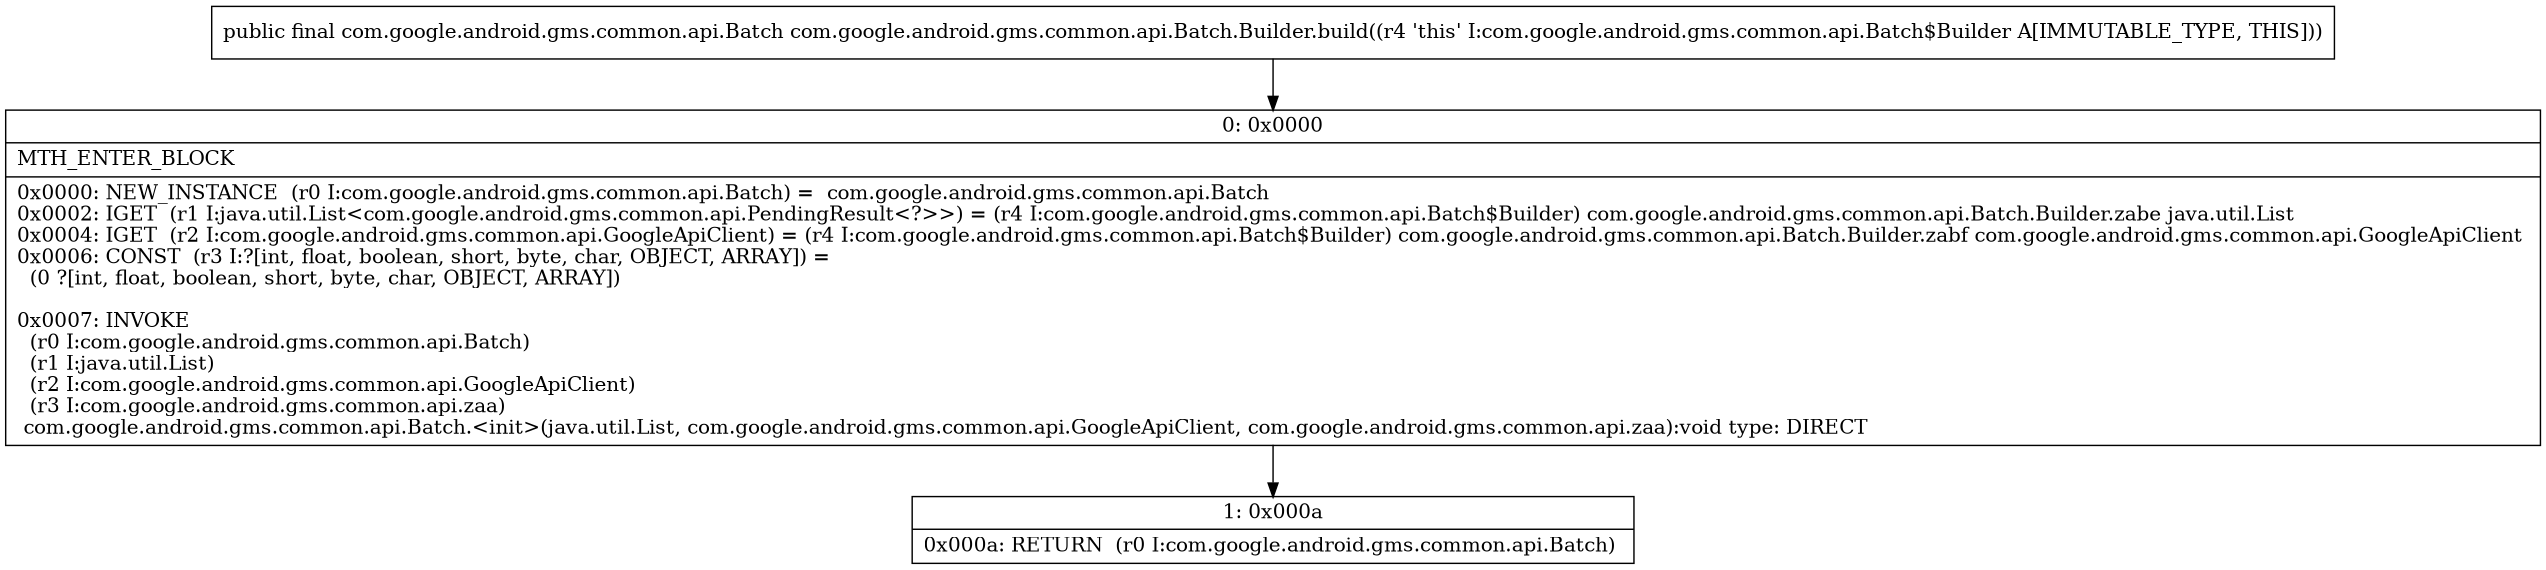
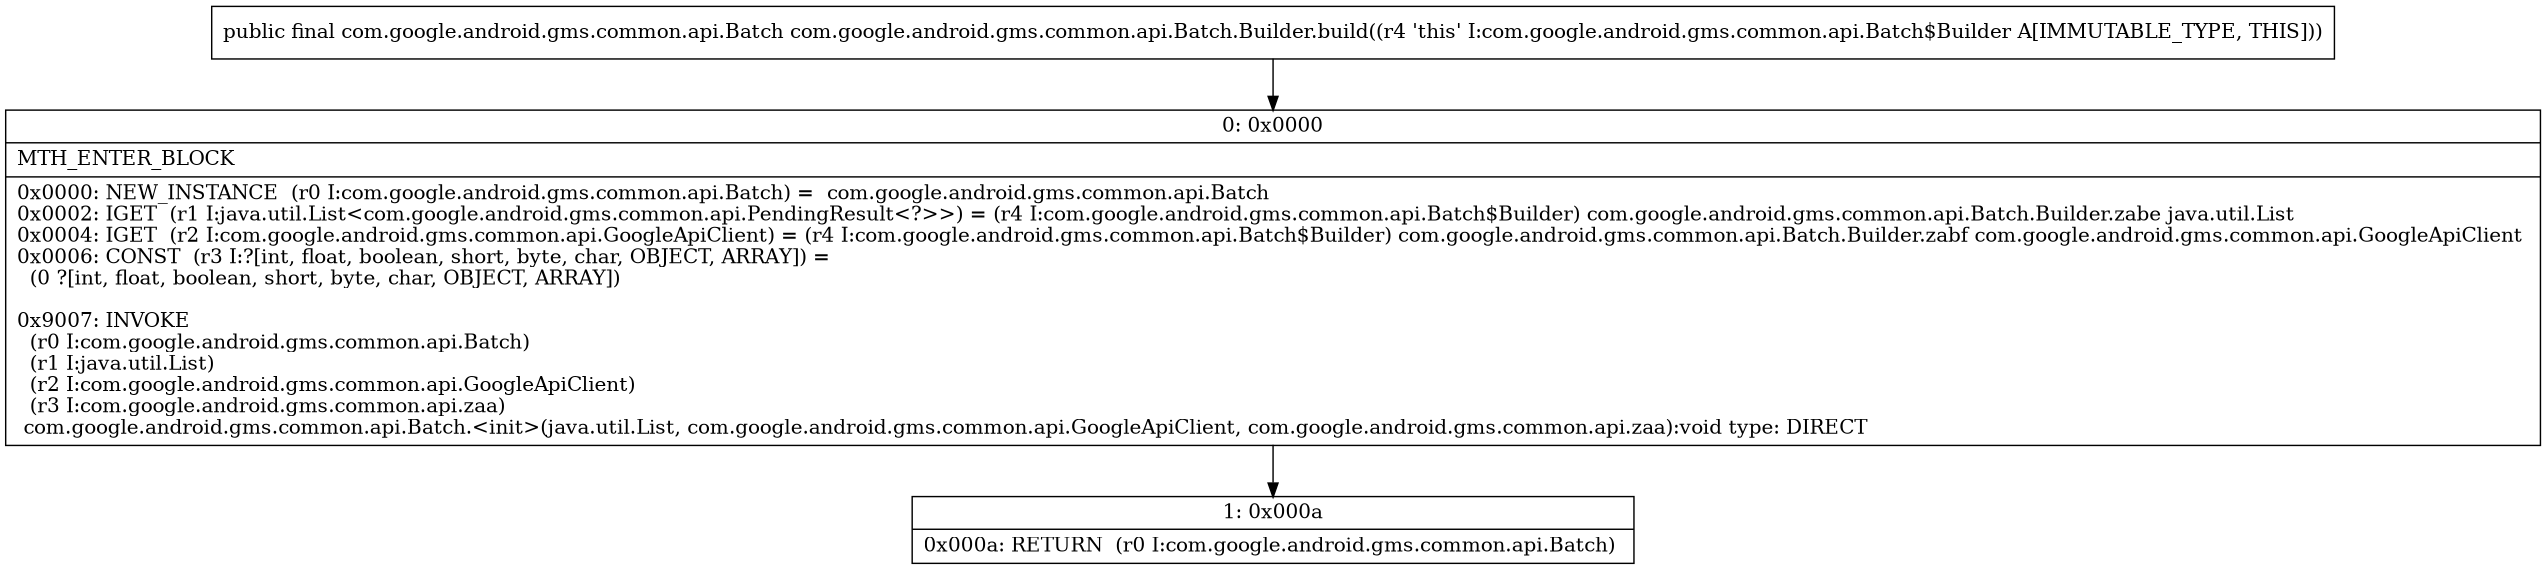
  digraph {
    node [shape=record]
-   n1 [label="{0\:\ 0x0000|MTH_ENTER_BLOCK\l|0x0000: NEW_INSTANCE  (r0 I:com.google.android.gms.common.api.Batch) =  com.google.android.gms.common.api.Batch \l0x0002: IGET  (r1 I:java.util.List\<com.google.android.gms.common.api.PendingResult\<?\>\>) = (r4 I:com.google.android.gms.common.api.Batch$Builder) com.google.android.gms.common.api.Batch.Builder.zabe java.util.List \l0x0004: IGET  (r2 I:com.google.android.gms.common.api.GoogleApiClient) = (r4 I:com.google.android.gms.common.api.Batch$Builder) com.google.android.gms.common.api.Batch.Builder.zabf com.google.android.gms.common.api.GoogleApiClient \l0x0006: CONST  (r3 I:?[int, float, boolean, short, byte, char, OBJECT, ARRAY]) = \l  (0 ?[int, float, boolean, short, byte, char, OBJECT, ARRAY])\l \l0x0007: INVOKE  \l  (r0 I:com.google.android.gms.common.api.Batch)\l  (r1 I:java.util.List)\l  (r2 I:com.google.android.gms.common.api.GoogleApiClient)\l  (r3 I:com.google.android.gms.common.api.zaa)\l com.google.android.gms.common.api.Batch.\<init\>(java.util.List, com.google.android.gms.common.api.GoogleApiClient, com.google.android.gms.common.api.zaa):void type: DIRECT \l}"]
+   n1 [label="{0\:\ 0x0000|MTH_ENTER_BLOCK\l|0x0000: NEW_INSTANCE  (r0 I:com.google.android.gms.common.api.Batch) =  com.google.android.gms.common.api.Batch \l0x0002: IGET  (r1 I:java.util.List\<com.google.android.gms.common.api.PendingResult\<?\>\>) = (r4 I:com.google.android.gms.common.api.Batch$Builder) com.google.android.gms.common.api.Batch.Builder.zabe java.util.List \l0x0004: IGET  (r2 I:com.google.android.gms.common.api.GoogleApiClient) = (r4 I:com.google.android.gms.common.api.Batch$Builder) com.google.android.gms.common.api.Batch.Builder.zabf com.google.android.gms.common.api.GoogleApiClient \l0x0006: CONST  (r3 I:?[int, float, boolean, short, byte, char, OBJECT, ARRAY]) = \l  (0 ?[int, float, boolean, short, byte, char, OBJECT, ARRAY])\l \l0x9007: INVOKE  \l  (r0 I:com.google.android.gms.common.api.Batch)\l  (r1 I:java.util.List)\l  (r2 I:com.google.android.gms.common.api.GoogleApiClient)\l  (r3 I:com.google.android.gms.common.api.zaa)\l com.google.android.gms.common.api.Batch.\<init\>(java.util.List, com.google.android.gms.common.api.GoogleApiClient, com.google.android.gms.common.api.zaa):void type: DIRECT \l}"]
    n2 [label="{1\:\ 0x000a|0x000a: RETURN  (r0 I:com.google.android.gms.common.api.Batch) \l}"]
    n3 [label="{public final com.google.android.gms.common.api.Batch com.google.android.gms.common.api.Batch.Builder.build((r4 'this' I:com.google.android.gms.common.api.Batch$Builder A[IMMUTABLE_TYPE, THIS])) }"]
    n1 -> n2
    n3 -> n1
  }
